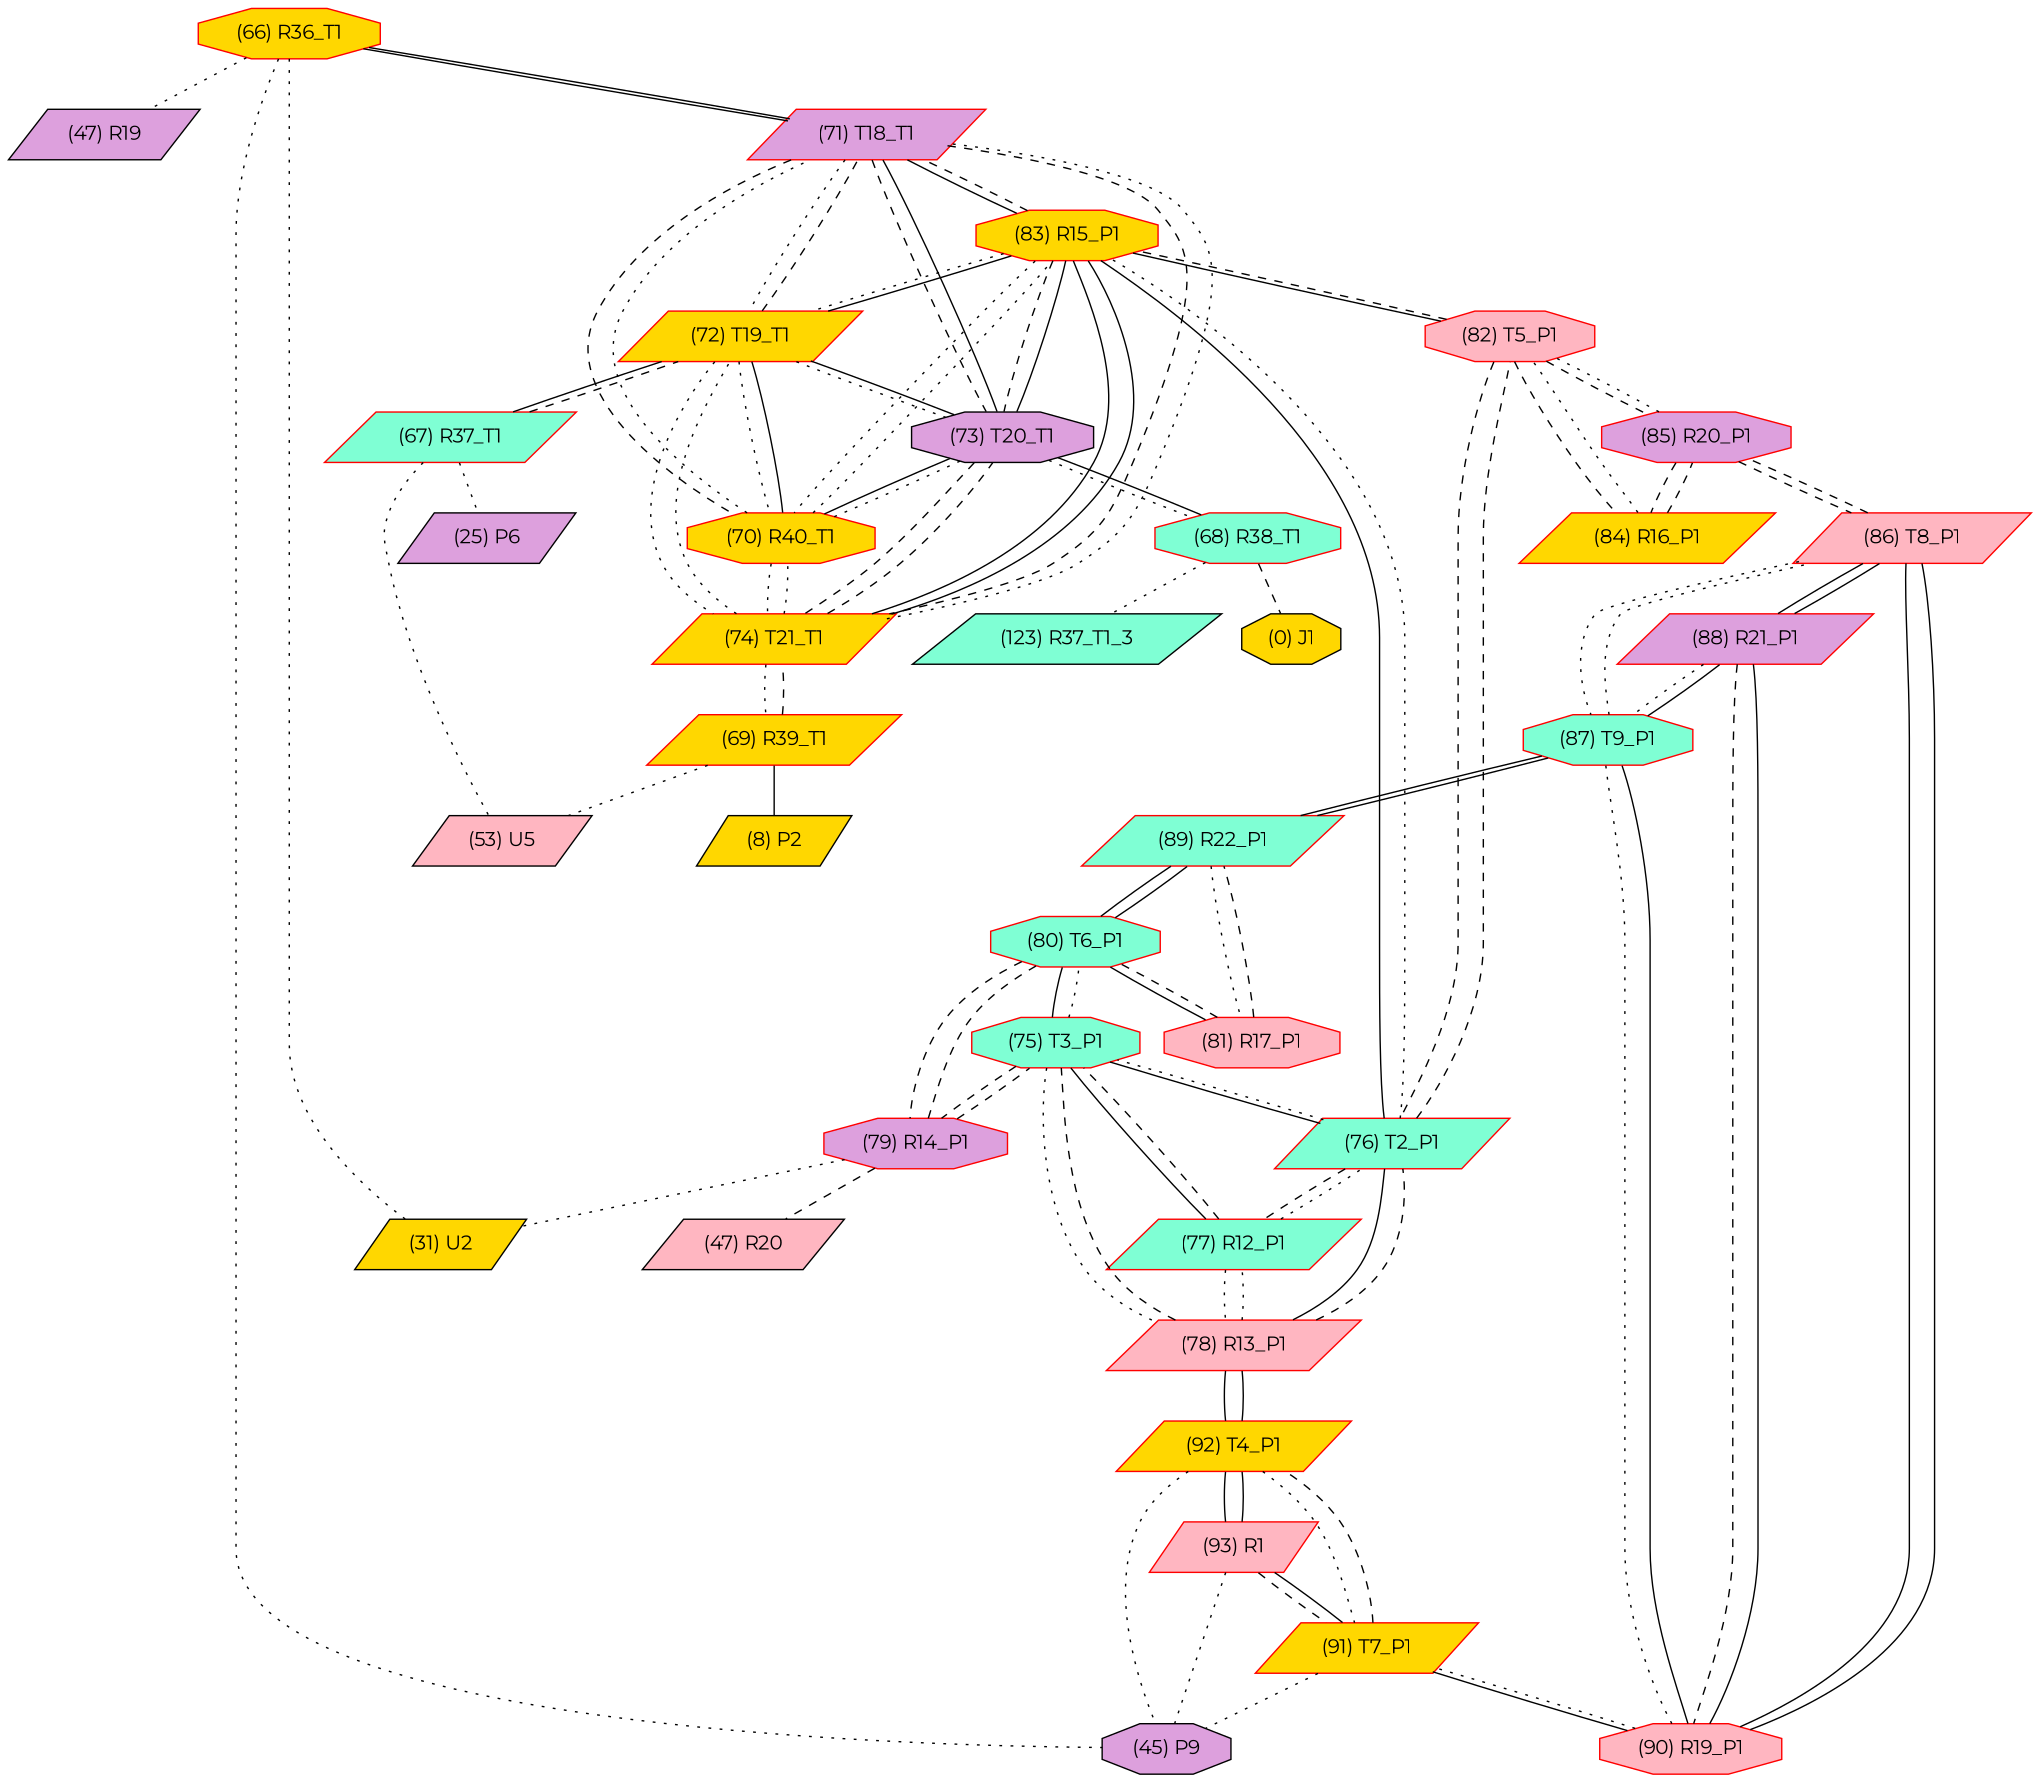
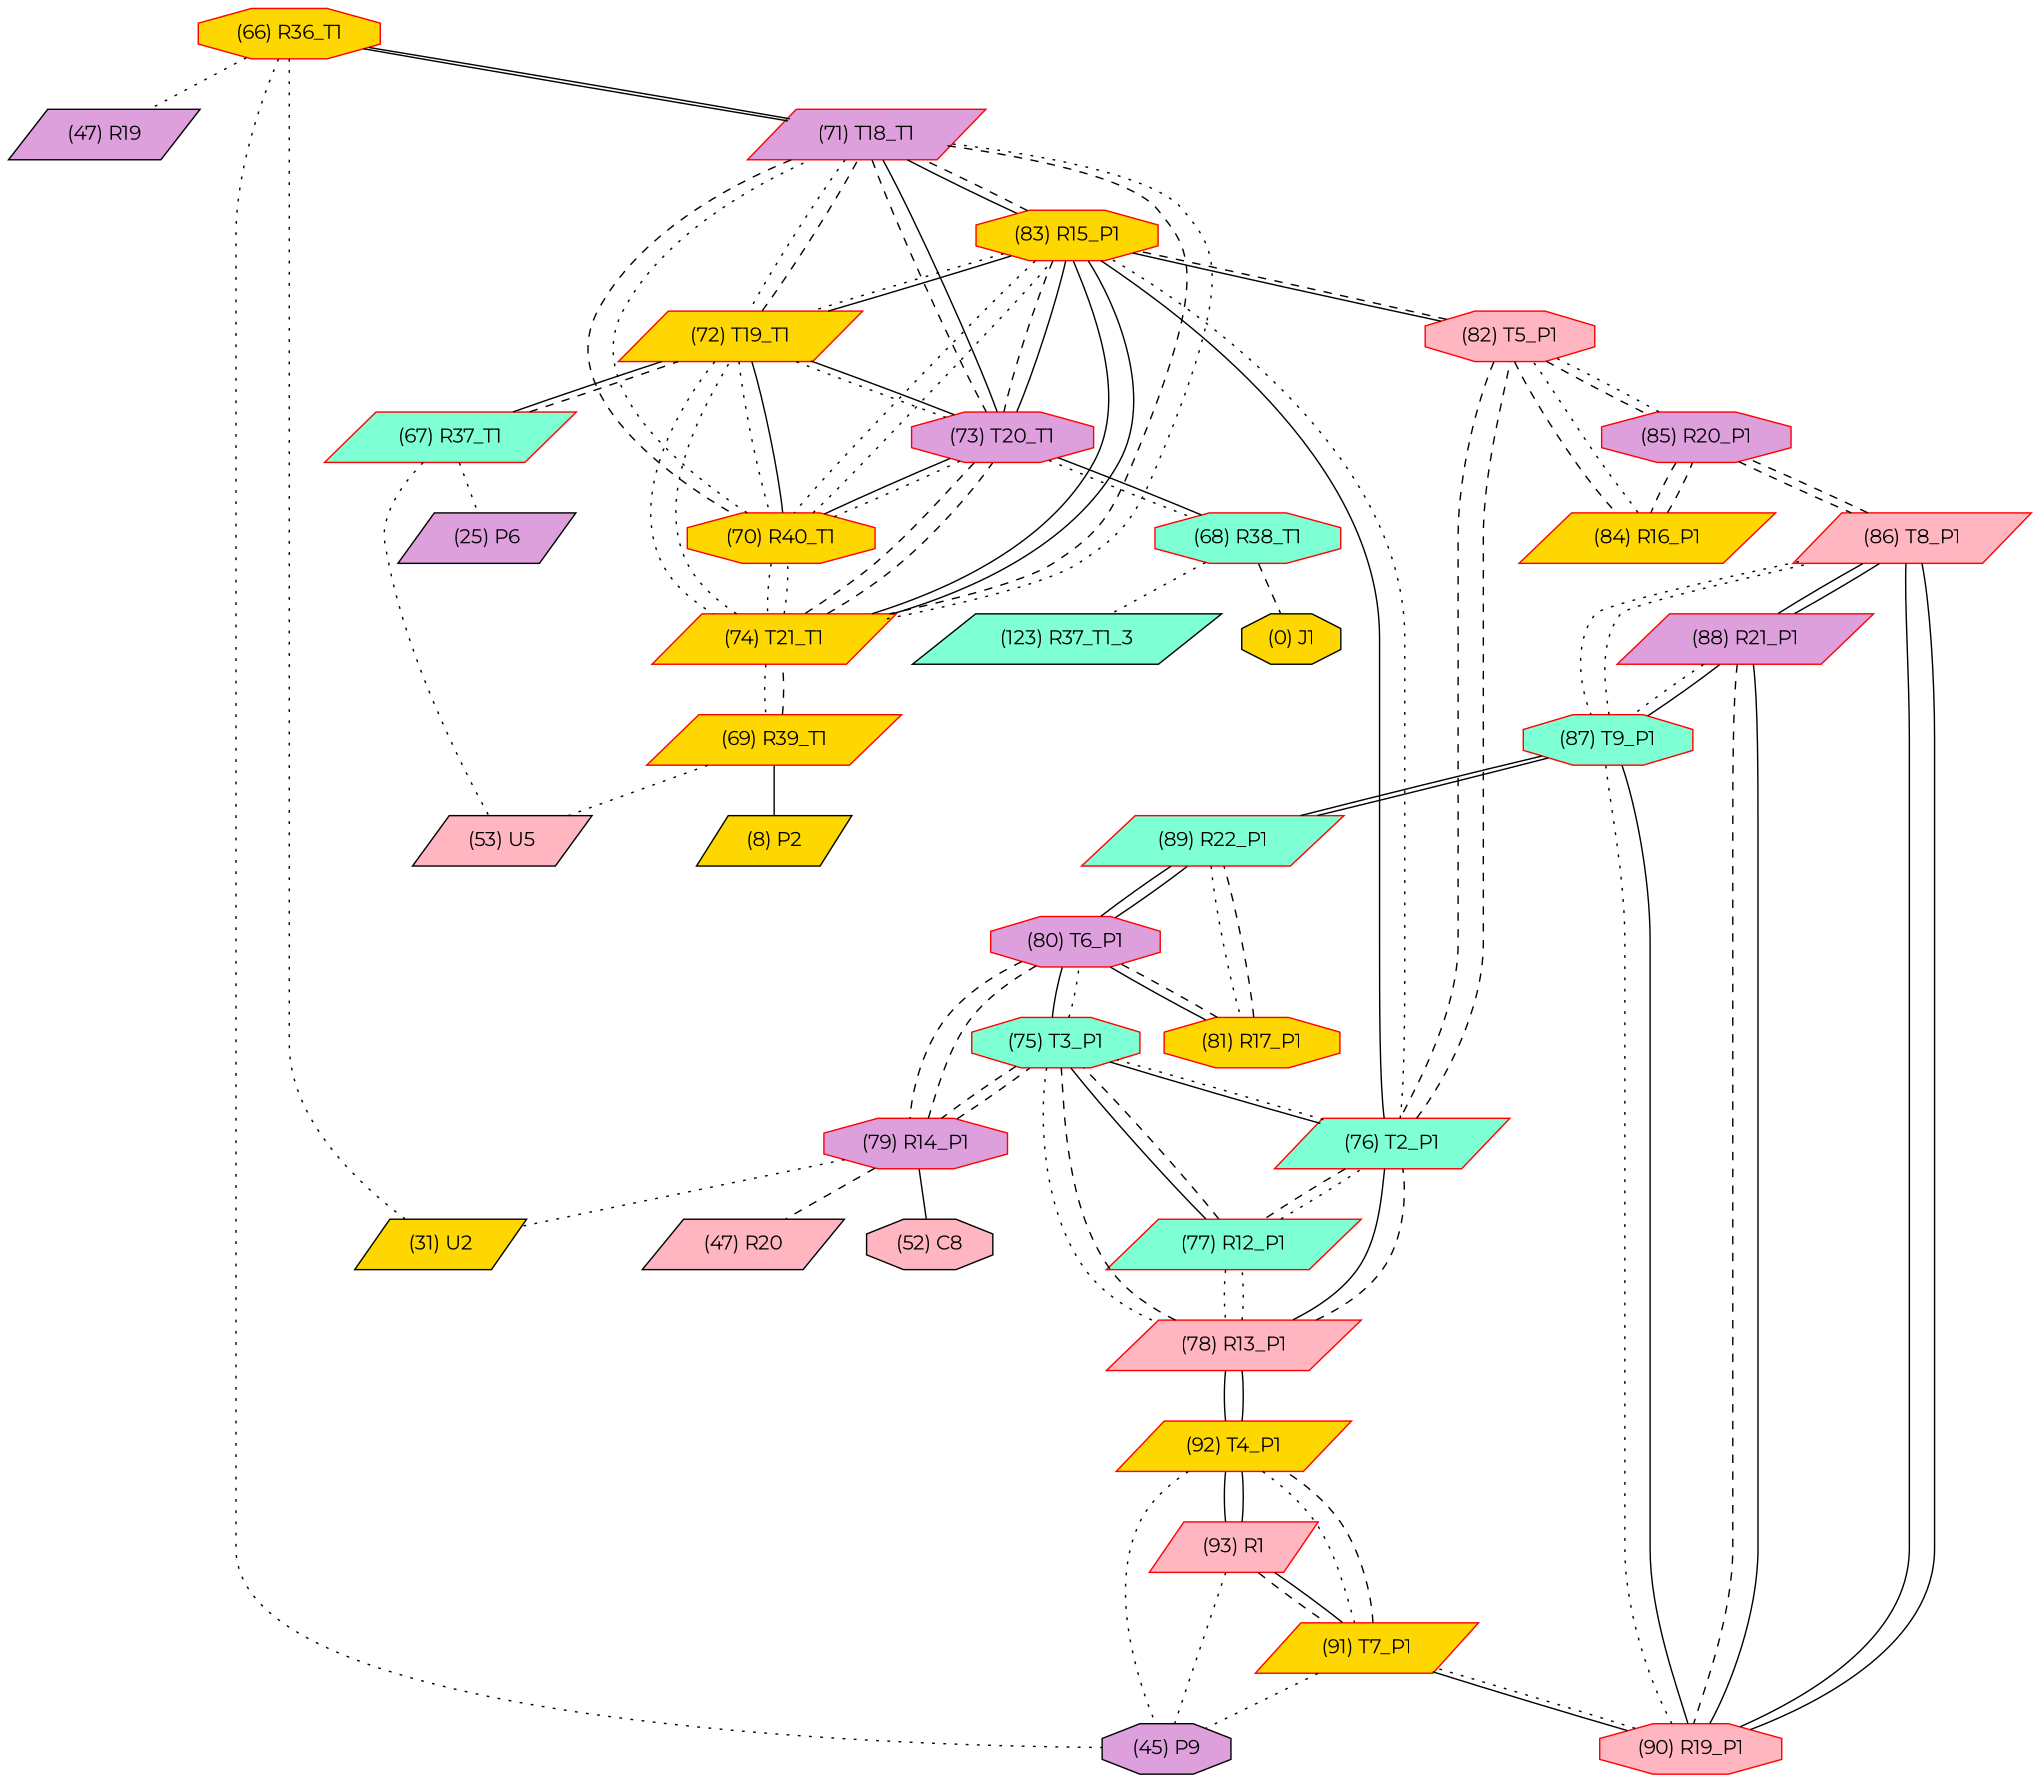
  graph {
    fontname=Montserrat
    node [color=red fillcolor=gold fontname=Montserrat shape=parallelogram style=filled]
    edge [fontname=Montserrat style=dotted]
    n1 [label="(66) R36_T1" shape=octagon]
    n2 [fillcolor=plum label="(47) R19" color=""]
    n3 [label="(31) U2" color=""]
    n4 [fillcolor=plum label="(45) P9" shape=octagon color=""]
    n5 [fillcolor=plum label="(71) T18_T1"]
    n6 [label="(72) T19_T1"]
-   n7 [color=black fillcolor=plum label="(73) T20_T1" shape=octagon]
+   n7 [fillcolor=plum label="(73) T20_T1" shape=octagon]
    n8 [label="(74) T21_T1"]
    n9 [label="(70) R40_T1" shape=octagon]
    n10 [label="(83) R15_P1" shape=octagon]
    n11 [fillcolor=aquamarine label="(67) R37_T1"]
    n12 [fillcolor=aquamarine label="(68) R38_T1" shape=octagon]
    n13 [label="(69) R39_T1"]
    n14 [fillcolor=aquamarine label="(76) T2_P1"]
    n15 [fillcolor=lightpink label="(82) T5_P1" shape=octagon]
    n16 [fillcolor=plum label="(25) P6" color=""]
    n17 [fillcolor=lightpink label="(53) U5" color=""]
    n18 [label="(0) J1" shape=octagon color=""]
    n19 [fillcolor=aquamarine label="(123) R37_T1_3" color=""]
    n20 [label="(8) P2" color=""]
    n21 [fillcolor=aquamarine label="(75) T3_P1" shape=octagon]
    n22 [fillcolor=lightpink label="(78) R13_P1"]
    n23 [fillcolor=aquamarine label="(77) R12_P1"]
    n24 [label="(84) R16_P1"]
    n25 [fillcolor=plum label="(85) R20_P1" shape=octagon]
    n26 [fillcolor=plum label="(79) R14_P1" shape=octagon]
-   n27 [fillcolor=aquamarine label="(80) T6_P1" shape=octagon]
+   n27 [fillcolor=plum label="(80) T6_P1" shape=octagon]
    n28 [fillcolor=lightpink label="(47) R20" color=""]
+   n29 [fillcolor=lightpink label="(52) C8" shape=octagon color=""]
    n30 [fillcolor=aquamarine label="(89) R22_P1"]
-   n31 [fillcolor=lightpink label="(81) R17_P1" shape=octagon]
+   n31 [label="(81) R17_P1" shape=octagon]
    n32 [label="(92) T4_P1"]
    n33 [fillcolor=aquamarine label="(87) T9_P1" shape=octagon]
    n34 [label="(91) T7_P1"]
    n35 [fillcolor=lightpink label="(93) R1"]
    n36 [fillcolor=lightpink label="(86) T8_P1"]
    n37 [fillcolor=lightpink label="(90) R19_P1" shape=octagon]
    n38 [fillcolor=plum label="(88) R21_P1"]
    n1 -- n2
    n1 -- n3
    n1 -- n4
    n1 -- n5 [style=solid]
    n5 -- n1 [style=solid]
    n5 -- n6
    n5 -- n7 [style=dashed]
    n5 -- n8 [style=dashed]
    n5 -- n9 [style=dashed]
    n5 -- n10 [style=solid]
    n6 -- n5 [style=dashed]
    n6 -- n7
    n6 -- n8
    n6 -- n9
    n6 -- n10 [style=solid]
    n6 -- n11 [style=solid]
    n7 -- n5 [style=solid]
    n7 -- n6 [style=solid]
    n7 -- n8 [style=dashed]
    n7 -- n9 [style=solid]
    n7 -- n10 [style=solid]
    n7 -- n12
    n8 -- n5
    n8 -- n6
    n8 -- n7 [style=dashed]
    n8 -- n9
    n8 -- n10 [style=solid]
    n8 -- n13
    n9 -- n5
    n9 -- n6 [style=solid]
    n9 -- n7
    n9 -- n8
    n9 -- n10
    n10 -- n5 [style=dashed]
    n10 -- n6
    n10 -- n7 [style=dashed]
    n10 -- n8 [style=solid]
    n10 -- n9
    n10 -- n14 [style=solid]
    n10 -- n15 [style=solid]
    n11 -- n6 [style=dashed]
    n11 -- n16
    n11 -- n17
    n12 -- n7 [style=solid]
    n12 -- n18 [style=dashed]
    n12 -- n19
    n13 -- n8 [style=dashed]
    n13 -- n17
    n13 -- n20 [style=solid]
    n14 -- n10
    n14 -- n15 [style=dashed]
    n14 -- n21
    n14 -- n22 [style=solid]
    n14 -- n23 [style=dashed]
    n15 -- n10 [style=dashed]
    n15 -- n14 [style=dashed]
    n15 -- n24 [style=dashed]
    n15 -- n25 [style=dashed]
    n21 -- n14 [style=solid]
    n21 -- n22
    n21 -- n23 [style=solid]
    n21 -- n26 [style=dashed]
    n21 -- n27
    n22 -- n14 [style=dashed]
    n22 -- n21 [style=dashed]
    n22 -- n23
    n22 -- n32 [style=solid]
    n23 -- n14
    n23 -- n21 [style=dashed]
    n23 -- n22
    n24 -- n15
    n24 -- n25 [style=dashed]
    n25 -- n15
    n25 -- n24 [style=dashed]
    n25 -- n36 [style=dashed]
    n26 -- n3
    n26 -- n21 [style=dashed]
    n26 -- n27 [style=dashed]
    n26 -- n28 [style=dashed]
+   n26 -- n29 [style=solid]
    n27 -- n21 [style=solid]
    n27 -- n26 [style=dashed]
    n27 -- n30 [style=solid]
    n27 -- n31 [style=solid]
    n30 -- n27 [style=solid]
    n30 -- n31
    n30 -- n33 [style=solid]
    n31 -- n27 [style=dashed]
    n31 -- n30 [style=dashed]
    n32 -- n4
    n32 -- n22 [style=solid]
    n32 -- n34
    n32 -- n35 [style=solid]
    n33 -- n30 [style=solid]
    n33 -- n36
    n33 -- n37
    n33 -- n38 [style=solid]
    n34 -- n4
    n34 -- n32 [style=dashed]
    n34 -- n35 [style=solid]
    n34 -- n37 [style=solid]
    n35 -- n4
    n35 -- n32 [style=solid]
    n35 -- n34 [style=dashed]
    n36 -- n25 [style=dashed]
    n36 -- n33
    n36 -- n37 [style=solid]
    n36 -- n38 [style=solid]
    n37 -- n33 [style=solid]
    n37 -- n34
    n37 -- n36 [style=solid]
    n37 -- n38 [style=solid]
    n38 -- n33
    n38 -- n36 [style=solid]
    n38 -- n37 [style=dashed]
  }
